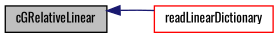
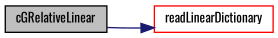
  digraph {
    rankdir=LR
    fontname=Oswald
    node [fontname=Oswald fontsize=10 shape=record style=filled]
    n1 [color=black fillcolor=grey75 fontcolor=black height=0.2 label=cGRelativeLinear width=0.4]
    n2 [color=red fillcolor=white height=0.2 label=readLinearDictionary width=0.4]
-   n2 -> n1 [color=midnightblue fontname=Oswald fontsize=10 labelfontname=Helvetica labelfontsize=10 style=solid]
+   n1 -> n2 [color=midnightblue fontname=Oswald fontsize=10 labelfontname=Helvetica labelfontsize=10 style=solid]
  }
